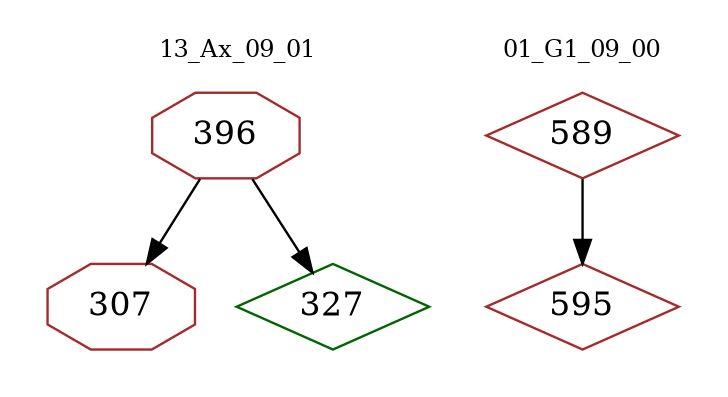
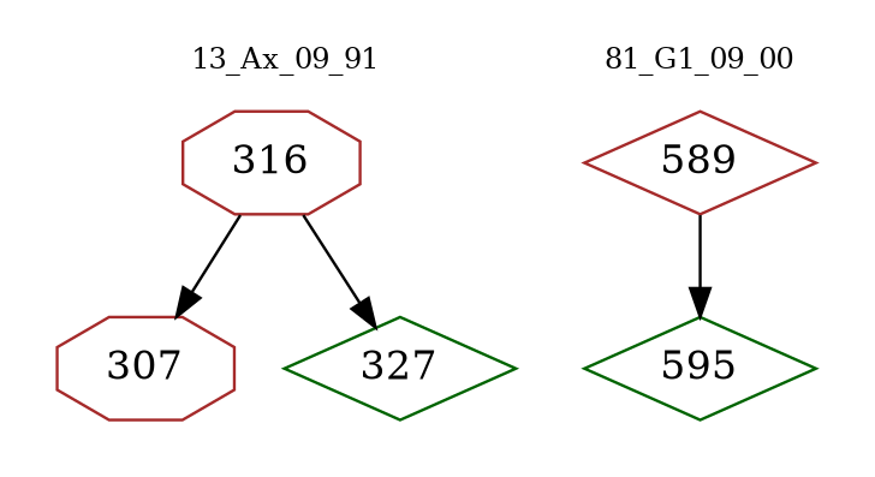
  digraph {
    node [color=brown shape=diamond]
    edge [color=black]
-   n1 [label=396 shape=octagon]
+   n1 [label=316 shape=octagon]
    n2 [label=307 shape=octagon]
    n3 [color=darkgreen label=327]
    n4 [label=589]
-   n5 [label=595]
+   n5 [color=darkgreen label=595]
    subgraph cluster_1 {
      color=white
      fontsize=10
-     label="13_Ax_09_01"
+     label="13_Ax_09_91"
      n1
      n2
      n3
    }
    subgraph cluster_2 {
      color=white
      fontsize=10
-     label="01_G1_09_00"
+     label="81_G1_09_00"
      n4
      n5
    }
    n1 -> n2
    n1 -> n3
    n4 -> n5
  }
